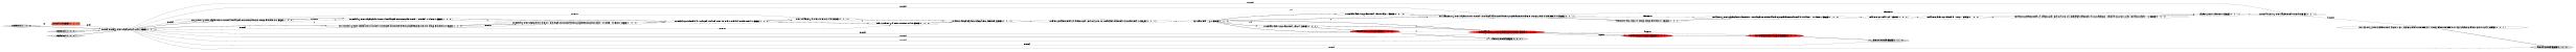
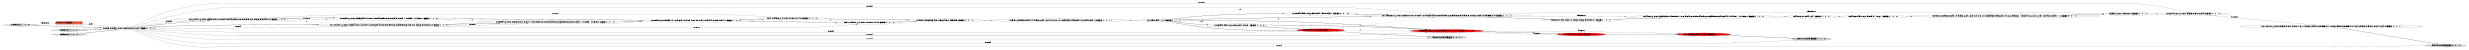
  digraph {
    fontname="DejaVu Sans Mono"
    rankdir=LR
    node [fillcolor=white fontname="DejaVu Sans Mono" shape=ellipse style=filled]
    edge [fontname="DejaVu Sans Mono" style=bold]
    n1 [label="Button browseButton = new Button(outputGroup,SWT.PUSH)@@@12@@@['0', '0', '1']"]
    n2 [label="browseButton.setImage(DBeaverIcons.getImage(DBIcon.TREE_FOLDER))@@@13@@@['1', '1', '1']"]
    n3 [label="browseButton.addSelectionListener(new SelectionAdapter(){@Override public void widgetSelected(SelectionEvent e){chooseInputFile()}})@@@14@@@['1', '1', '1']"]
    n4 [label="logLevelCombo = UIUtils.createLabelCombo(settingsGroup,MySQLUIMessages.tools_script_execute_wizard_page_settings_label_log_level,SWT.DROP_DOWN | SWT.READ_ONLY)@@@25@@@['0', '0', '1']"]
    n5 [label="logLevelCombo.add(logLevel.name())@@@27@@@['0', '0', '1']"]
    n6 [label="logLevelCombo.select(wizard.getLogLevel().ordinal())@@@29@@@['0', '0', '1']"]
    n7 [label="inputFileText.setText(wizard.getInputFile().getAbsolutePath())@@@21@@@['0', '0', '1']"]
    n8 [label="Group settingsGroup = UIUtils.createControlGroup(composite,MySQLUIMessages.tools_script_execute_wizard_page_settings_group_settings,2,GridData.HORIZONTAL_ALIGN_BEGINNING,0)@@@23@@@['0', '0', '1']"]
    n9 [label="settingsGroup.setLayoutData(new GridData(GridData.FILL_HORIZONTAL))@@@24@@@['0', '0', '1']"]
    n10 [label="createExtraArgsInput(settingsGroup)@@@36@@@['0', '0', '1']"]
    n11 [label="Composite extraGroup = UIUtils.createComposite(composite,2)@@@37@@@['0', '0', '1']"]
    n12 [label="Group inputGroup = UIUtils.createControlGroup(composite,PostgreMessages.tool_script_label_input,3,GridData.FILL_HORIZONTAL,0)@@@4@@@['1', '1', '0']"]
    n13 [label="inputFileText = UIUtils.createLabelText(inputGroup,PostgreMessages.tool_script_label_input_file,\"\",SWT.BORDER | SWT.READ_ONLY)@@@5@@@['1', '1', '0']"]
    n14 [label="Group outputGroup = UIUtils.createControlGroup(composite,MySQLUIMessages.tools_script_execute_wizard_page_settings_group_input,3,GridData.FILL_HORIZONTAL,0)@@@4@@@['0', '0', '1']"]
    n15 [label="Button browseButton = new Button(inputGroup,SWT.PUSH)@@@12@@@['1', '1', '0']"]
    n16 [label="inputFileText.addMouseListener(new MouseAdapter(){@Override public void mouseUp(MouseEvent e){chooseInputFile()}})@@@6@@@['1', '1', '1']"]
    n17 [label="inputFileText = UIUtils.createLabelText(outputGroup,MySQLUIMessages.tools_script_execute_wizard_page_settings_label_input_file,\"\",SWT.BORDER | SWT.READ_ONLY)@@@5@@@['0', '0', '1']"]
    n18 [fillcolor=red label="Composite extraGroup = UIUtils.createComposite(composite,2)@@@23@@@['0', '1', '0']"]
    n19 [fillcolor=red label="wizard.createTaskSaveGroup(extraGroup)@@@25@@@['0', '1', '0']"]
    n20 [fillcolor=red label="createSecurityGroup(extraGroup)@@@24@@@['0', '1', '0']"]
    n21 [fillcolor=lightgray label="setControl(composite)@@@26@@@['0', '1', '0']"]
    n22 [label="wizard.getInputFile() != null@@@20@@@['1', '1', '1']" shape=diamond]
    n23 [label="logLevelCombo.addSelectionListener(new SelectionAdapter(){@Override public void widgetSelected(SelectionEvent e){wizard.getSettings().setLogLevel(CommonUtils.valueOf(,logLevelCombo.getText()))}})@@@30@@@['0', '0', '1']"]
    n24 [label="{Group taskGroup = UIUtils.createControlGroup(extraGroup,\"Task\",2,GridData.HORIZONTAL_ALIGN_BEGINNING | GridData.VERTICAL_ALIGN_BEGINNING,0)wizard.createTaskSaveButtons(taskGroup,false,1)}@@@39@@@['0', '0', '1']"]
    n25 [fillcolor=lightgray label="setControl(composite)@@@43@@@['0', '0', '1']"]
    n26 [fillcolor=lightgray label="createControl['1', '0', '0']" shape=diamond]
    n27 [fillcolor=tomato label="Composite parent@@@2@@@['1', '1', '1']" shape=box]
    n28 [label="Composite composite = UIUtils.createPlaceholder(parent,1)@@@3@@@['1', '1', '1']"]
    n29 [fillcolor=lightgray label="setControl(composite)@@@24@@@['1', '0', '0']"]
    n30 [fillcolor=red label="createSecurityGroup(composite)@@@23@@@['1', '0', '0']"]
    n31 [fillcolor=lightgray label="createControl['0', '1', '0']" shape=diamond]
    n32 [label="inputFileText.setText(wizard.getInputFile().getName())@@@21@@@['1', '1', '0']"]
    n33 [fillcolor=lightgray label="createControl['0', '0', '1']" shape=diamond]
    n1 -> n2
    n2 -> n3
    n3 -> n22
    n4 -> n5
    n5 -> n6
    n6 -> n23
    n7 -> n8
    n8 -> n4 [label=settingsGroup style=solid]
    n8 -> n9
    n8 -> n10 [label=settingsGroup style=solid]
    n9 -> n4
    n10 -> n11
    n11 -> n24 [label=extraGroup style=solid]
    n12 -> n13 [label=inputGroup style=solid]
    n12 -> n13
    n12 -> n14 [label=0 style=dashed]
    n12 -> n15 [label=inputGroup style=solid]
    n13 -> n16
    n13 -> n17 [label=0 style=dashed]
    n14 -> n1 [label=outputGroup style=solid]
    n14 -> n17
    n14 -> n17 [label=outputGroup style=solid]
    n15 -> n1 [label=0 style=dashed]
    n15 -> n2
    n16 -> n1
    n16 -> n15
    n17 -> n16
    n18 -> n19 [label=extraGroup style=solid]
    n18 -> n20 [label=extraGroup style=solid]
    n18 -> n20
    n19 -> n21
    n20 -> n19
    n22 -> n7 [label=true style=dotted]
    n22 -> n7
    n22 -> n8
    n22 -> n18
    n22 -> n30
    n22 -> n32
    n22 -> n32 [label=true style=dotted]
    n23 -> n10
    n24 -> n25
-   n26 -> n27 [label=true style=dotted]
+   n26 -> n27 [label=settingsGroup style=dotted]
    n26 -> n28
    n27 -> n28 [label=parent style=solid]
    n28 -> n8 [label=composite style=solid]
    n28 -> n11 [label=composite style=solid]
    n28 -> n12
    n28 -> n12 [label=composite style=solid]
    n28 -> n14 [label=composite style=solid]
    n28 -> n14
    n28 -> n18 [label=composite style=solid]
    n28 -> n21 [label=composite style=solid]
    n28 -> n25 [label=composite style=solid]
    n28 -> n29 [label=composite style=solid]
    n28 -> n30 [label=composite style=solid]
    n30 -> n8 [label=0 style=dashed]
    n30 -> n18 [label=0 style=dashed]
    n30 -> n29
    n31 -> n28
    n32 -> n7 [label=0 style=dashed]
    n32 -> n18
    n32 -> n30
    n33 -> n28
  }
